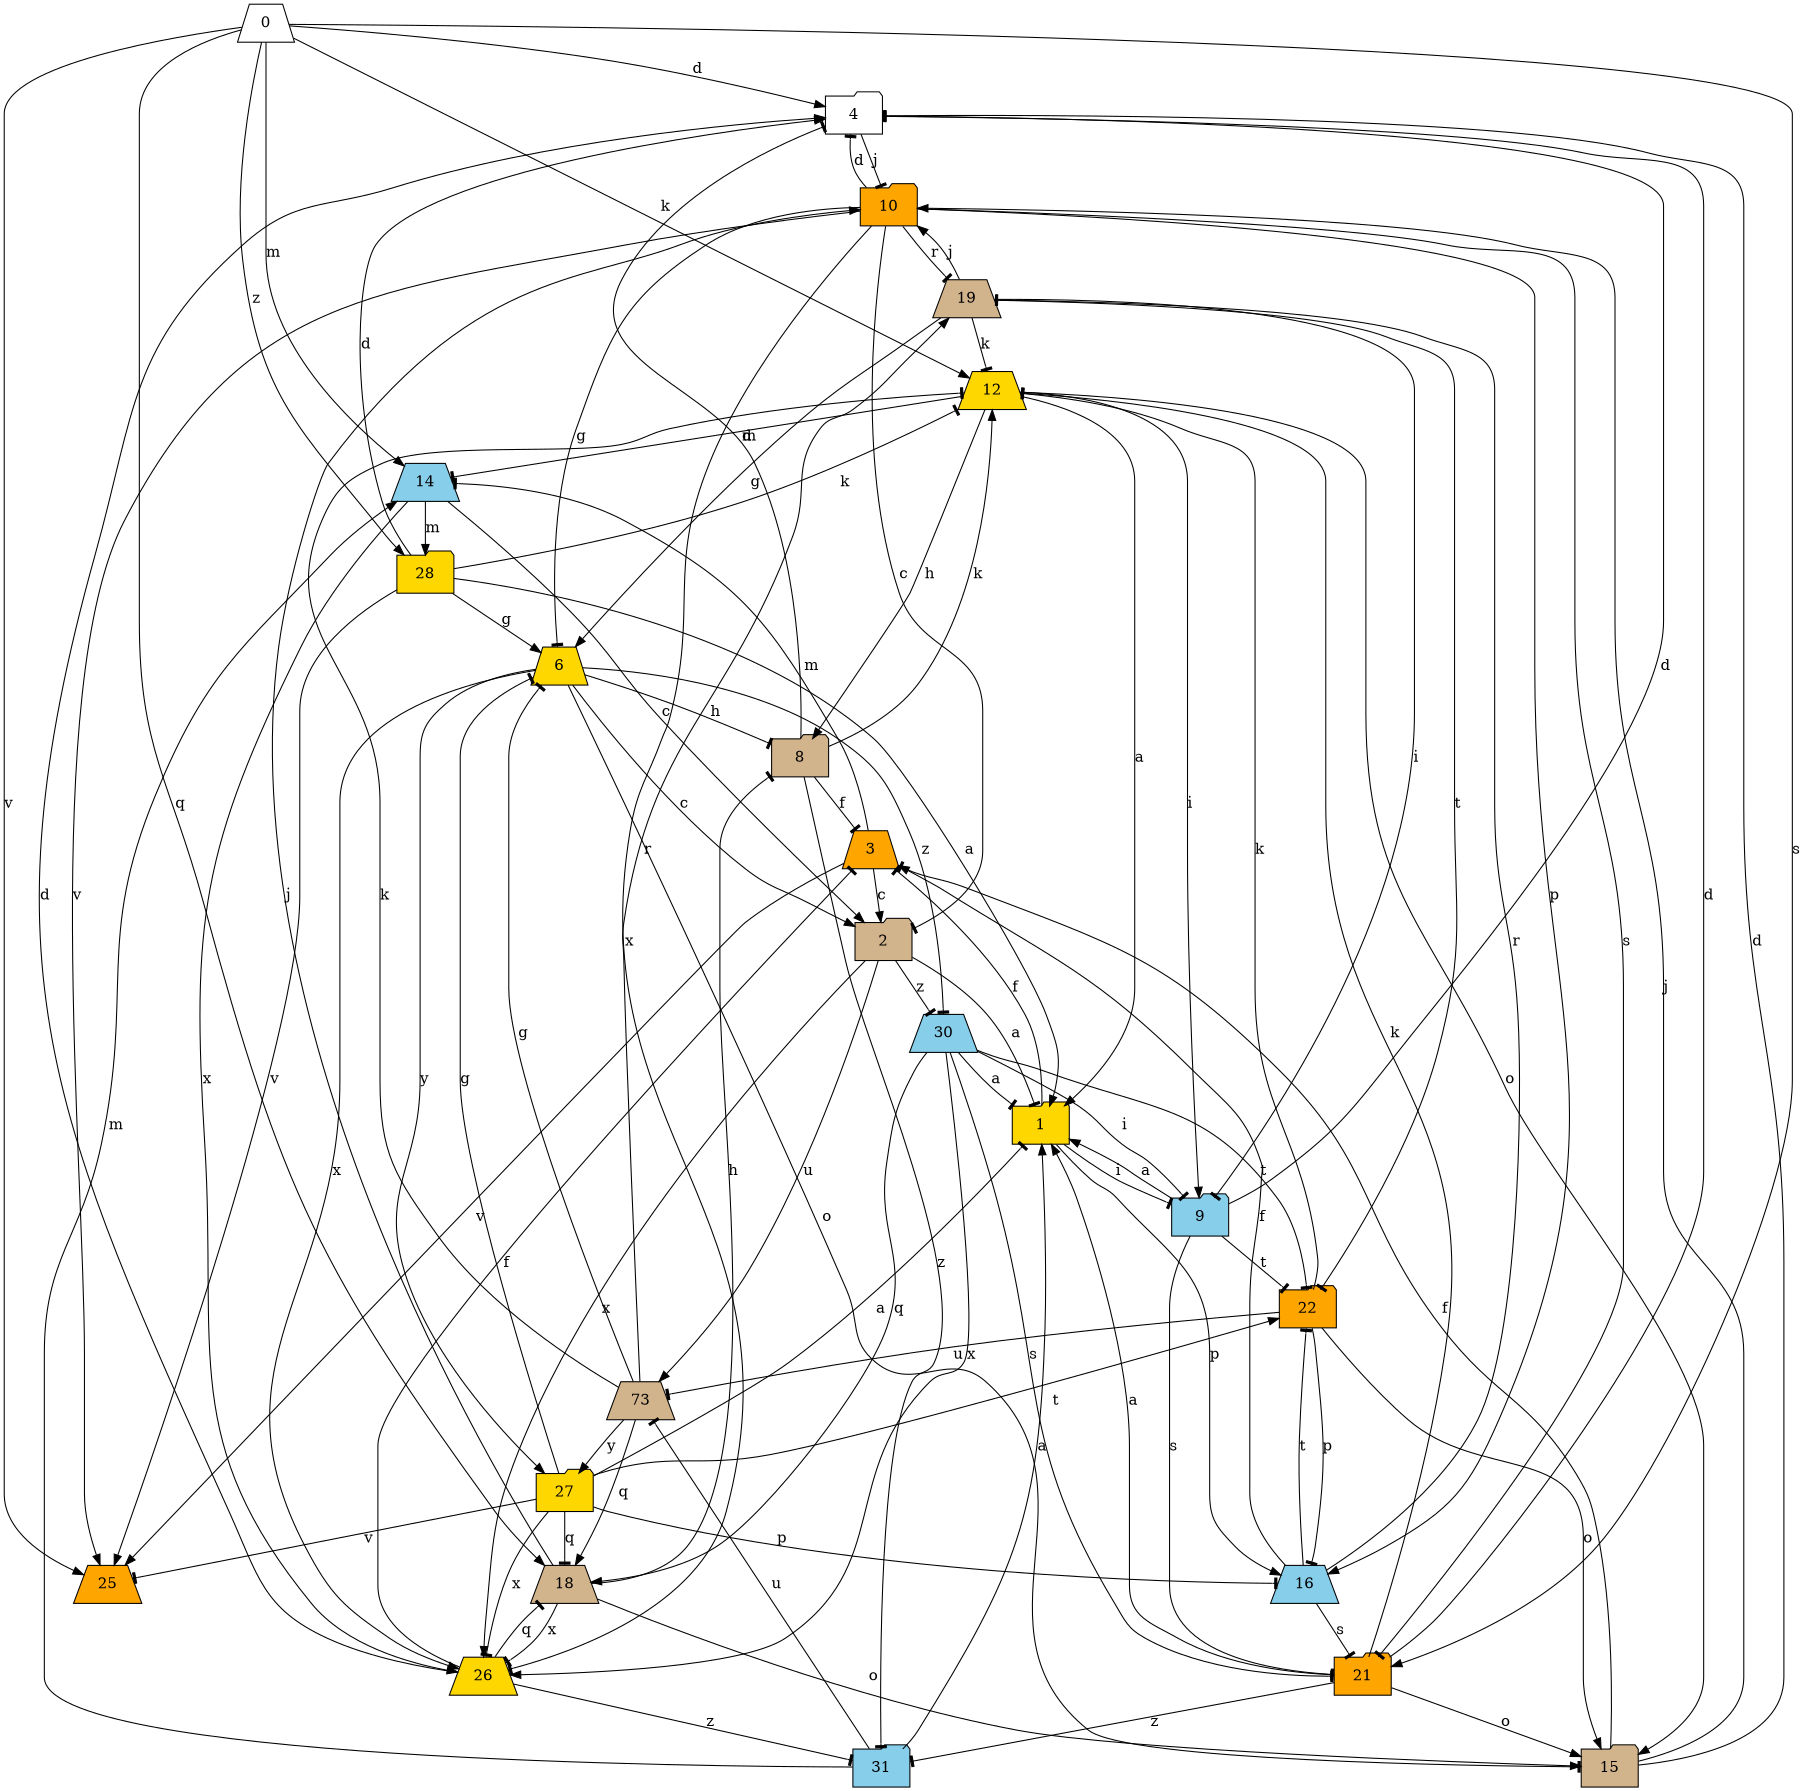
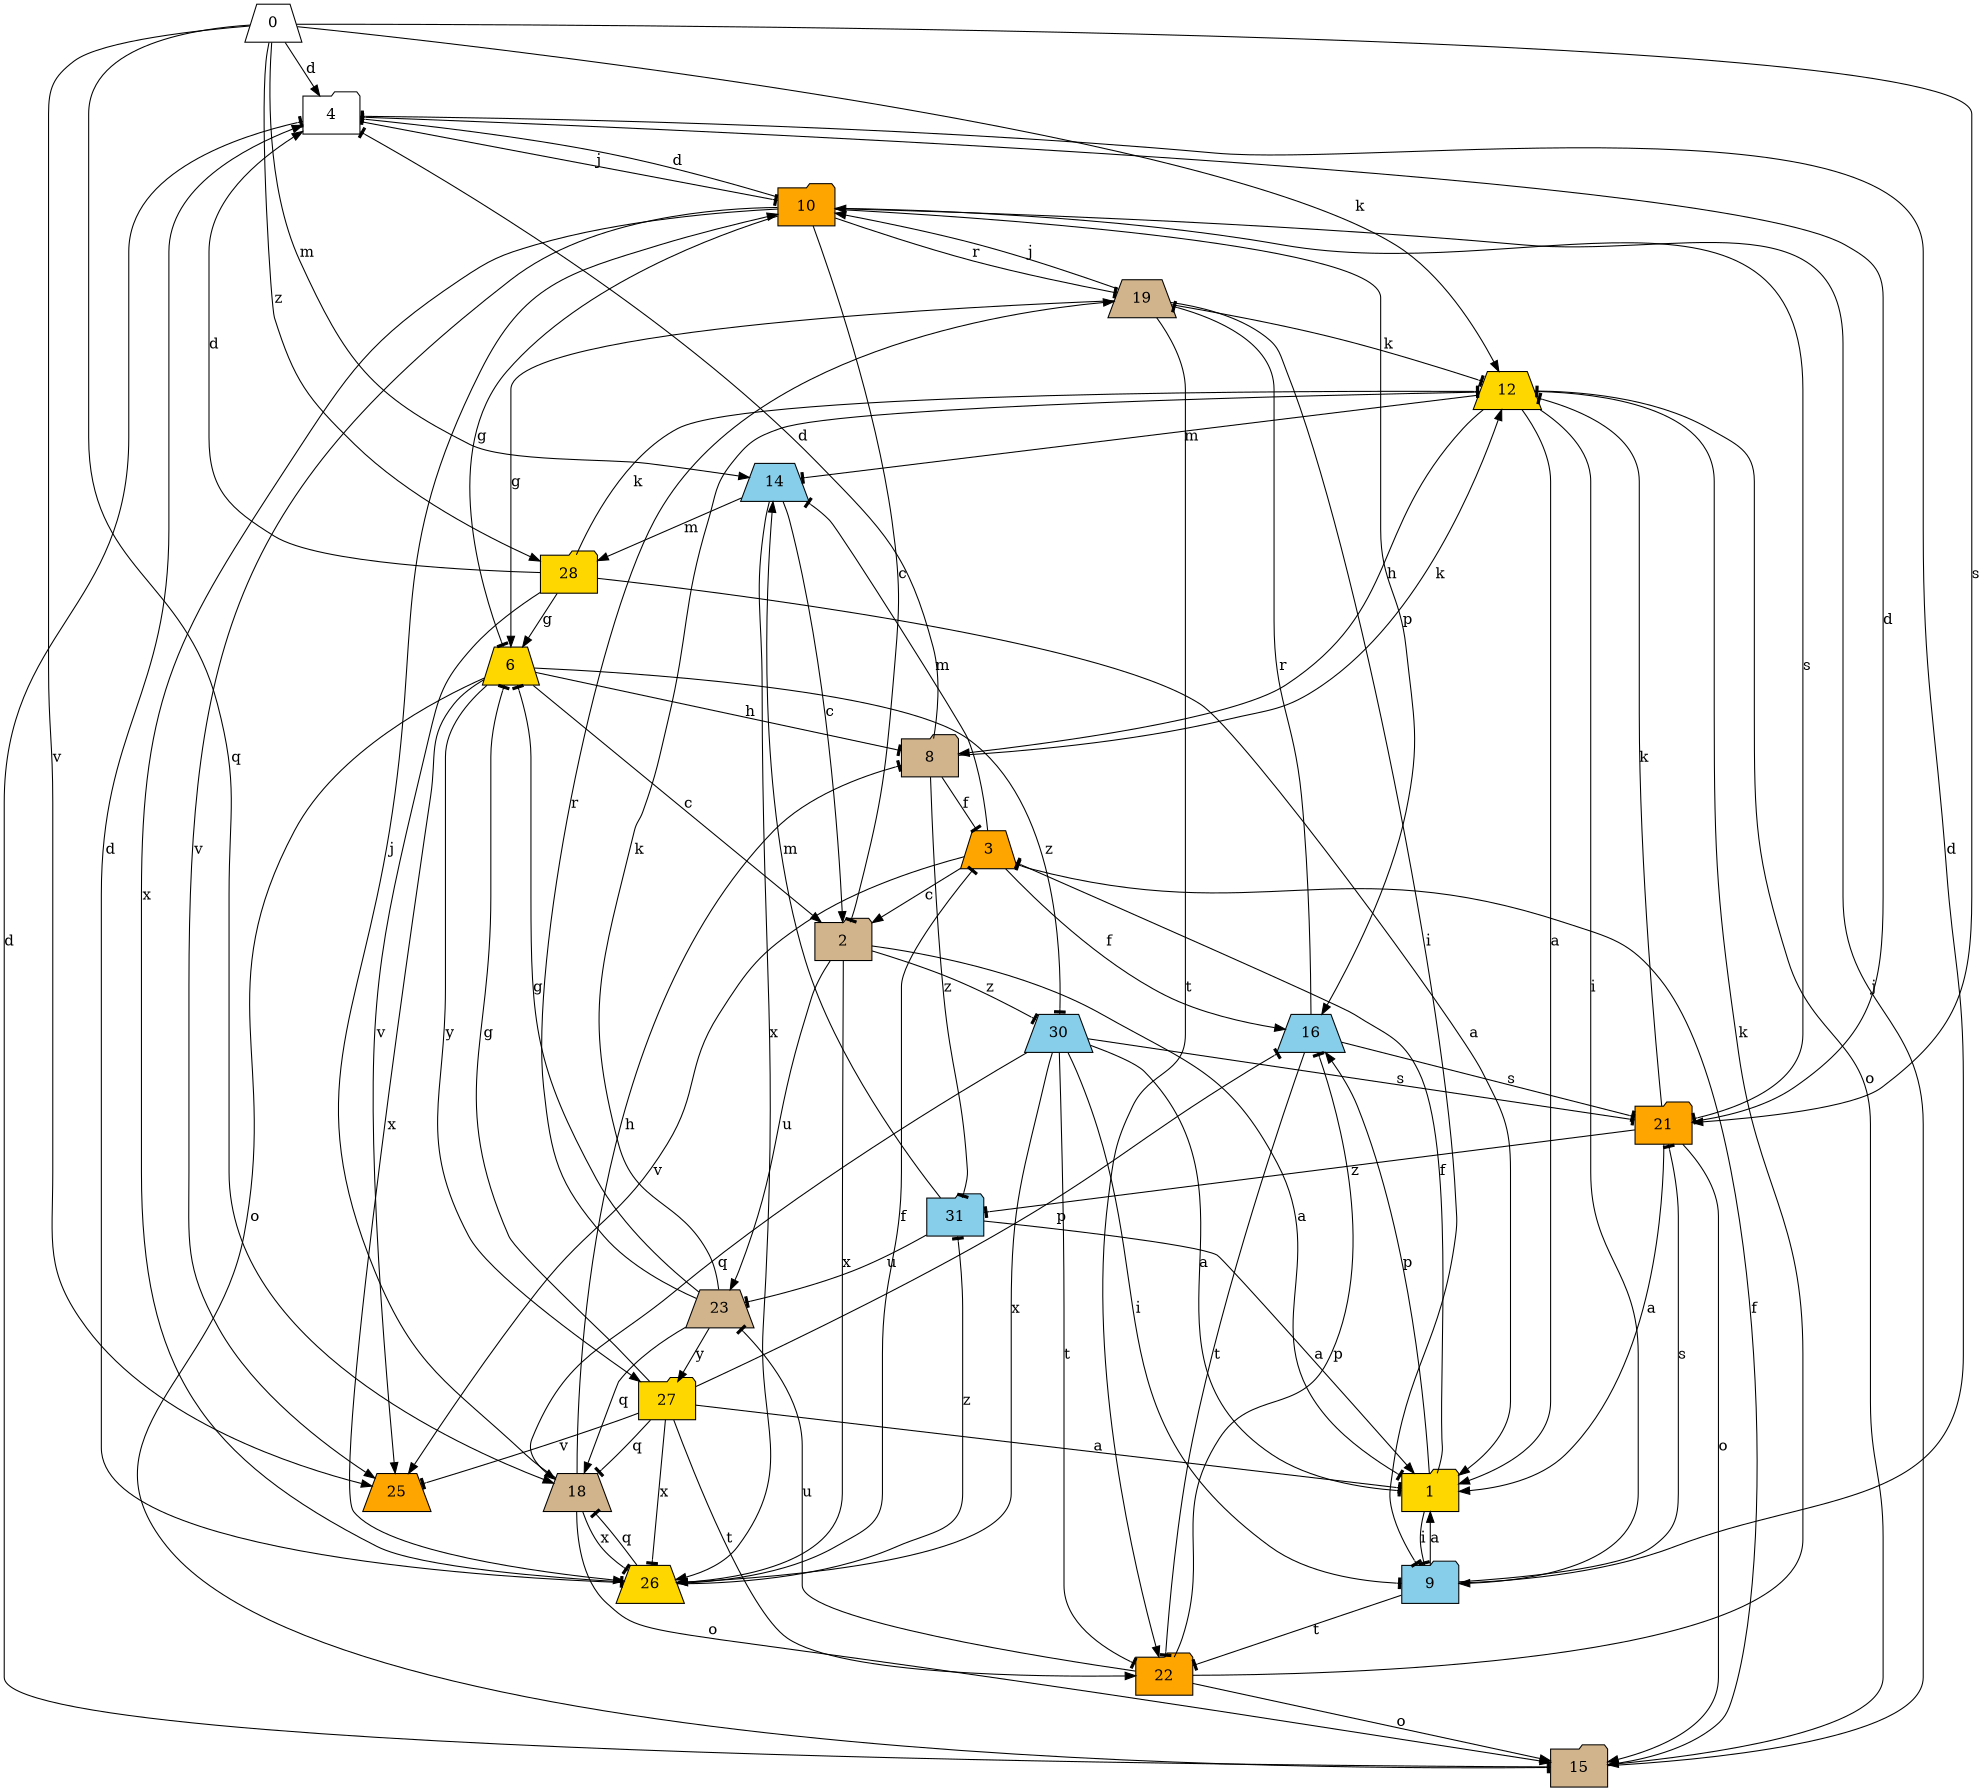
  strict digraph {
    node [fillcolor=gold shape=trapezium style=filled]
    edge [arrowhead=tee]
    0 [fillcolor=white]
    4 [fillcolor=white shape=folder]
    12
    14 [fillcolor=skyblue]
    18 [fillcolor=tan]
    21 [fillcolor=orange shape=folder]
    25 [fillcolor=orange]
    28 [shape=folder]
    10 [fillcolor=orange shape=folder]
    1 [shape=folder]
    9 [fillcolor=skyblue shape=folder]
    8 [fillcolor=tan shape=folder]
    15 [fillcolor=tan shape=folder]
    2 [fillcolor=tan shape=folder]
    26
    31 [fillcolor=skyblue shape=folder]
    6
    n18 [fillcolor=orange label=3]
    16 [fillcolor=skyblue]
    22 [fillcolor=orange shape=folder]
    19 [fillcolor=tan]
-   23 [fillcolor=tan label=73]
+   23 [fillcolor=tan]
    30 [fillcolor=skyblue]
    27 [shape=folder]
    0 -> 4 [arrowhead=normal label=d]
    0 -> 12 [arrowhead=normal label=k]
    0 -> 14 [arrowhead=normal label=m]
    0 -> 18 [arrowhead=normal label=q]
    0 -> 21 [arrowhead=normal label=s]
    0 -> 25 [arrowhead=normal label=v]
    0 -> 28 [arrowhead=normal label=z]
    4 -> 10 [label=j]
    12 -> 14 [label=m]
    12 -> 1 [arrowhead=normal label=a]
    12 -> 9 [arrowhead=normal label=i]
    12 -> 8 [arrowhead=normal label=h]
    12 -> 15 [arrowhead=normal label=o]
    14 -> 28 [arrowhead=normal label=m]
    14 -> 2 [arrowhead=normal label=c]
    14 -> 26 [arrowhead=normal label=x]
    18 -> 10 [arrowhead=normal label=j]
    18 -> 8 [label=h]
    18 -> 15 [arrowhead=normal label=o]
    18 -> 26 [label=x]
    21 -> 4 [label=d]
    21 -> 12 [label=k]
    21 -> 1 [arrowhead=normal label=a]
    21 -> 15 [arrowhead=normal label=o]
    21 -> 31 [label=z]
    28 -> 4 [arrowhead=normal label=d]
    28 -> 12 [label=k]
    28 -> 25 [arrowhead=normal label=v]
    28 -> 1 [arrowhead=normal label=a]
    28 -> 6 [arrowhead=normal label=g]
    10 -> 4 [label=d]
    10 -> 21 [label=s]
    10 -> 25 [arrowhead=normal label=v]
    10 -> 2 [label=c]
    10 -> 26 [label=x]
    10 -> 6 [label=g]
    10 -> 16 [arrowhead=normal label=p]
    10 -> 19 [label=r]
    1 -> 9 [label=i]
    1 -> n18 [label=f]
    1 -> 16 [arrowhead=normal label=p]
    9 -> 4 [label=d]
    9 -> 21 [label=s]
    9 -> 1 [arrowhead=normal label=a]
    9 -> 22 [label=t]
    8 -> 4 [label=d]
    8 -> 12 [arrowhead=normal label=k]
    8 -> 31 [label=z]
    8 -> n18 [label=f]
    15 -> 4 [label=d]
    15 -> 10 [arrowhead=normal label=j]
    15 -> n18 [label=f]
    2 -> 1 [label=a]
    2 -> 26 [arrowhead=normal label=x]
    2 -> 23 [arrowhead=normal label=u]
    2 -> 30 [label=z]
    26 -> 4 [arrowhead=normal label=d]
    26 -> 18 [label=q]
    26 -> 31 [label=z]
    26 -> n18 [label=f]
    31 -> 14 [arrowhead=normal label=m]
    31 -> 1 [arrowhead=normal label=a]
    31 -> 23 [label=u]
    6 -> 8 [label=h]
    6 -> 15 [label=o]
    6 -> 2 [arrowhead=normal label=c]
    6 -> 26 [arrowhead=normal label=x]
    6 -> 30 [label=z]
    6 -> 27 [arrowhead=normal label=y]
    n18 -> 14 [label=m]
    n18 -> 25 [arrowhead=normal label=v]
    n18 -> 2 [arrowhead=normal label=c]
    16 -> 21 [label=s]
-   16 -> n18 [arrowhead=normal label=f]
+   n18 -> 16 [arrowhead=normal label=f]
    16 -> 22 [label=t]
    16 -> 19 [label=r]
    22 -> 12 [label=k]
    22 -> 15 [arrowhead=normal label=o]
    22 -> 16 [label=p]
    22 -> 23 [label=u]
    19 -> 12 [label=k]
    19 -> 10 [arrowhead=normal label=j]
    19 -> 9 [label=i]
    19 -> 6 [arrowhead=normal label=g]
-   19 -> 22 [label=t]
+   19 -> 22 [arrowhead=normal label=t]
    23 -> 12 [label=k]
    23 -> 18 [arrowhead=normal label=q]
    23 -> 6 [label=g]
    23 -> 19 [arrowhead=normal label=r]
    23 -> 27 [arrowhead=normal label=y]
    30 -> 18 [arrowhead=normal label=q]
    30 -> 21 [label=s]
    30 -> 1 [label=a]
    30 -> 9 [label=i]
    30 -> 26 [arrowhead=normal label=x]
    30 -> 22 [label=t]
    27 -> 18 [label=q]
    27 -> 25 [label=v]
    27 -> 1 [label=a]
    27 -> 26 [label=x]
    27 -> 6 [label=g]
    27 -> 16 [label=p]
    27 -> 22 [arrowhead=normal label=t]
  }
